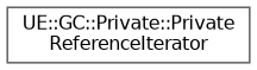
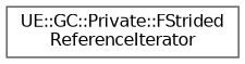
  digraph {
    rankdir=LR
-   n1 [color=grey40 fillcolor=white fontname=Helvetica fontsize=10 height=0.2 label="UE::GC::Private::Private\lReferenceIterator" shape=box style=filled width=0.4]
+   n1 [color=grey40 fillcolor=white fontname=Helvetica fontsize=10 height=0.2 label="UE::GC::Private::FStrided\lReferenceIterator" shape=box style=filled width=0.4]
  }
